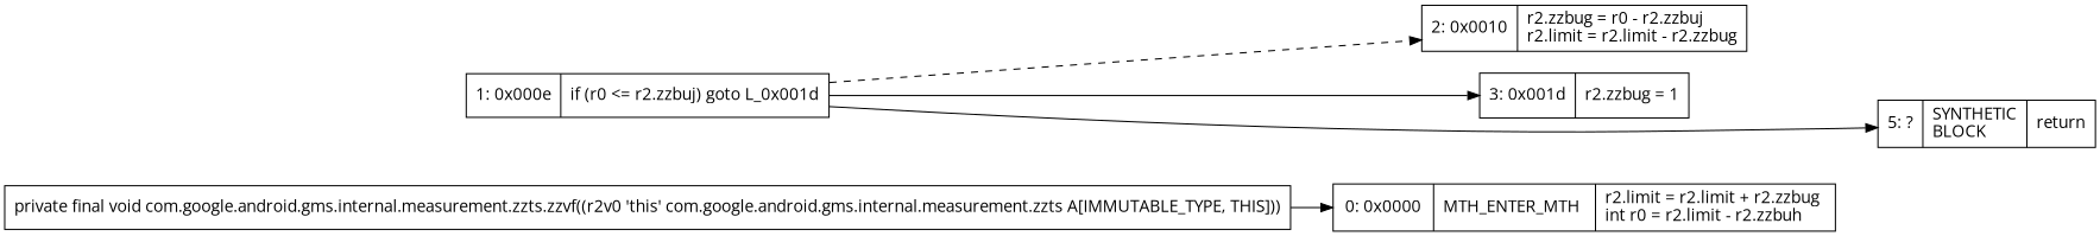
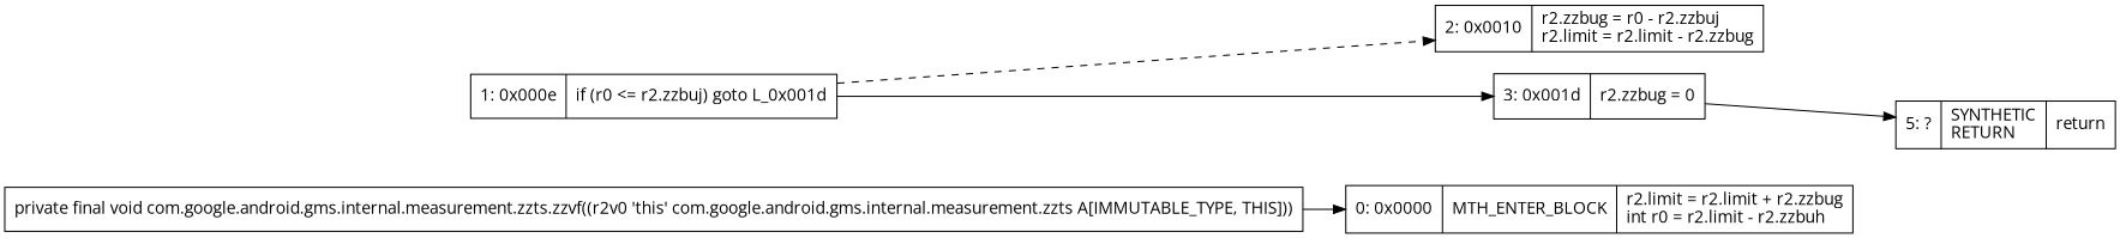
  digraph {
    fontname="Open Sans"
    rankdir=LR
    node [fontname="Open Sans" shape=record]
    edge [fontname="Open Sans"]
-   n1 [label="{0\:\ 0x0000|MTH_ENTER_MTH\l|r2.limit = r2.limit + r2.zzbug\lint r0 = r2.limit \- r2.zzbuh\l}"]
+   n1 [label="{0\:\ 0x0000|MTH_ENTER_BLOCK\l|r2.limit = r2.limit + r2.zzbug\lint r0 = r2.limit \- r2.zzbuh\l}"]
    n2 [label="{1\:\ 0x000e|if (r0 \<= r2.zzbuj) goto L_0x001d\l}"]
    n3 [label="{2\:\ 0x0010|r2.zzbug = r0 \- r2.zzbuj\lr2.limit = r2.limit \- r2.zzbug\l}"]
-   n4 [label="{3\:\ 0x001d|r2.zzbug = 1\l}"]
-   n5 [label="{5\:\ ?|SYNTHETIC\lBLOCK\l|return\l}"]
+   n4 [label="{3\:\ 0x001d|r2.zzbug = 0\l}"]
+   n5 [label="{5\:\ ?|SYNTHETIC\lRETURN\l|return\l}"]
    n6 [label="{private final void com.google.android.gms.internal.measurement.zzts.zzvf((r2v0 'this' com.google.android.gms.internal.measurement.zzts A[IMMUTABLE_TYPE, THIS])) }"]
    n2 -> n3 [style=dashed]
    n2 -> n4
-   n2 -> n5
+   n4 -> n5
    n6 -> n1
  }
